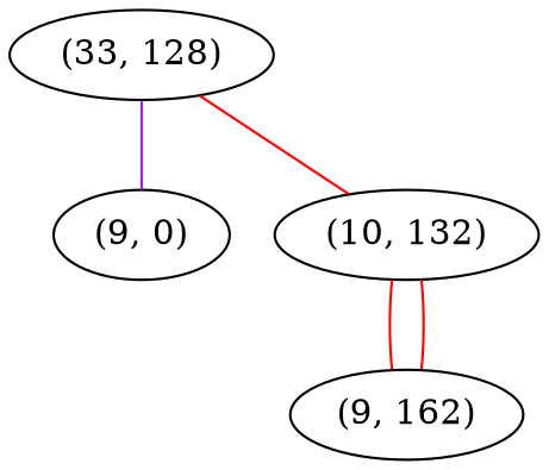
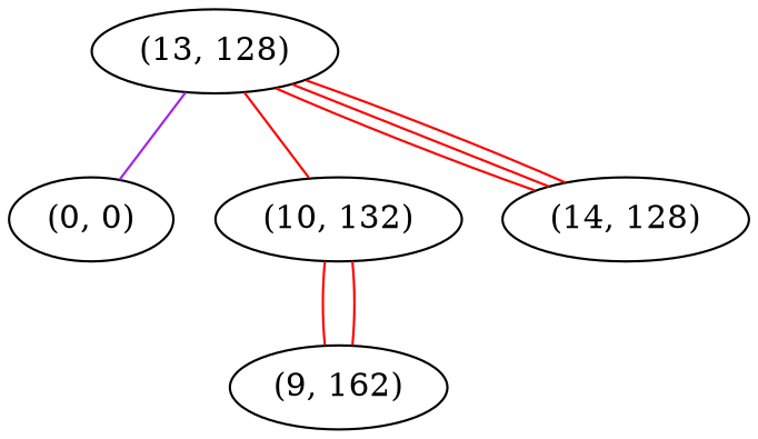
  graph {
    edge [color=red weight=1]
-   "(13, 128)" [label="(33, 128)"]
-   "(0, 0)" [label="(9, 0)"]
+   "(13, 128)"
+   "(0, 0)"
    "(10, 132)"
+   "(14, 128)"
    n5 [label="(9, 162)"]
    "(13, 128)" -- "(0, 0)" [color=purple weight=4]
    "(13, 128)" -- "(10, 132)"
+   "(13, 128)" -- "(14, 128)"
+   "(13, 128)" -- "(14, 128)"
+   "(13, 128)" -- "(14, 128)"
    "(10, 132)" -- n5
    "(10, 132)" -- n5
  }
